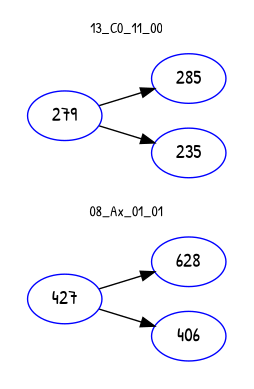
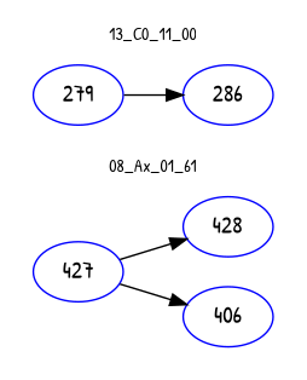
  digraph {
    fontname="Patrick Hand"
    rankdir=LR
    node [color=blue fontname="Patrick Hand"]
    edge [color=black fontname="Patrick Hand"]
    n1 [label=427]
    n2 [label=406]
-   n3 [label=628]
+   n3 [label=428]
    n4 [label=279]
-   n5 [label=235]
-   n6 [label=285]
+   n6 [label=286]
    subgraph cluster_1 {
      color=white
      fontsize=10
-     label="08_Ax_01_01"
+     label="08_Ax_01_61"
      n1
      n2
      n3
    }
    subgraph cluster_2 {
      color=white
      fontsize=10
      label="13_C0_11_00"
      n4
-     n5
      n6
    }
    n1 -> n2
    n1 -> n3
-   n4 -> n5
    n4 -> n6
  }
